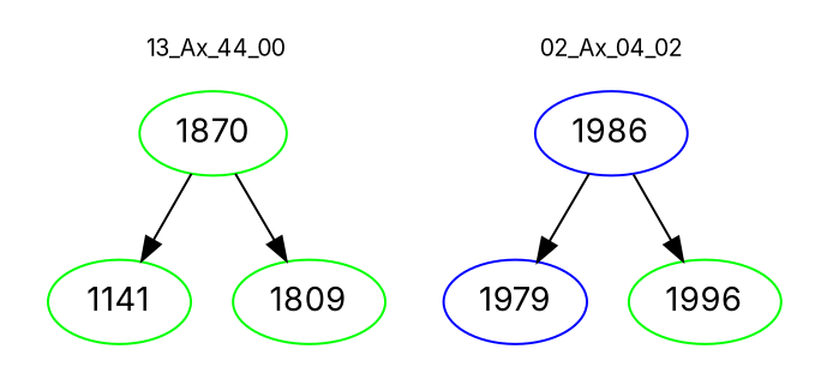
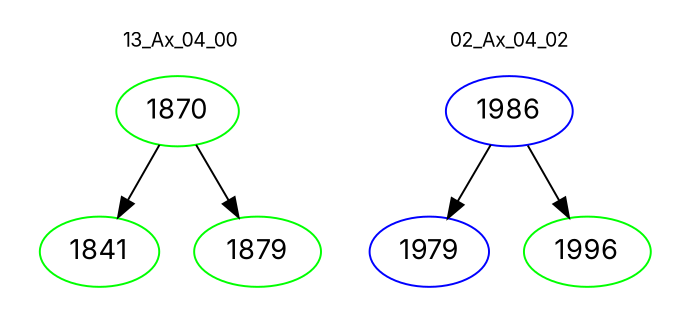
  digraph {
    fontname=Inter
    node [color=green fontname=Inter]
    edge [color=black fontname=Inter]
    n1 [label=1870]
-   n2 [label=1141]
-   n3 [label=1809]
+   n2 [label=1841]
+   n3 [label=1879]
    n4 [color=blue label=1986]
    n5 [color=blue label=1979]
    n6 [label=1996]
    subgraph cluster_1 {
      color=white
      fontsize=10
-     label="13_Ax_44_00"
+     label="13_Ax_04_00"
      n1
      n2
      n3
    }
    subgraph cluster_2 {
      color=white
      fontsize=10
      label="02_Ax_04_02"
      n4
      n5
      n6
    }
    n1 -> n2
    n1 -> n3
    n4 -> n5
    n4 -> n6
  }
